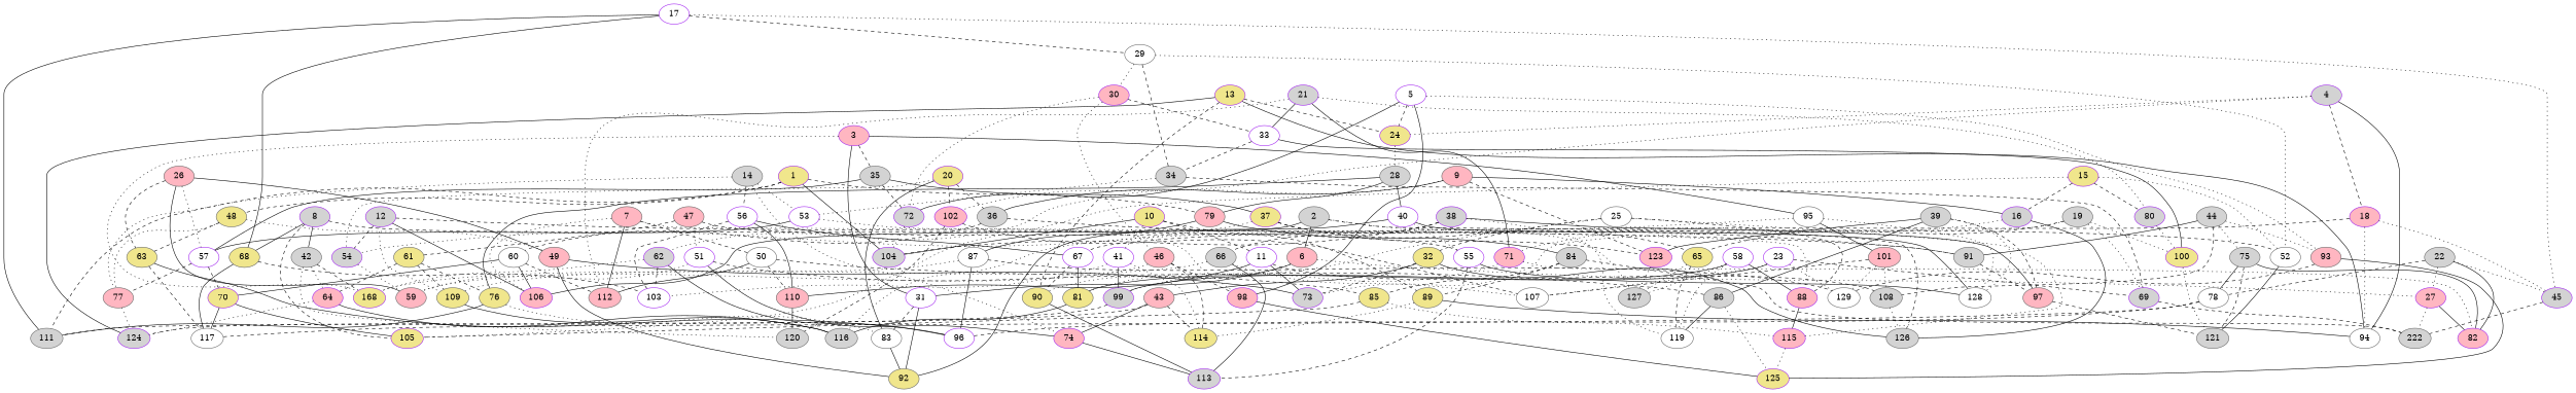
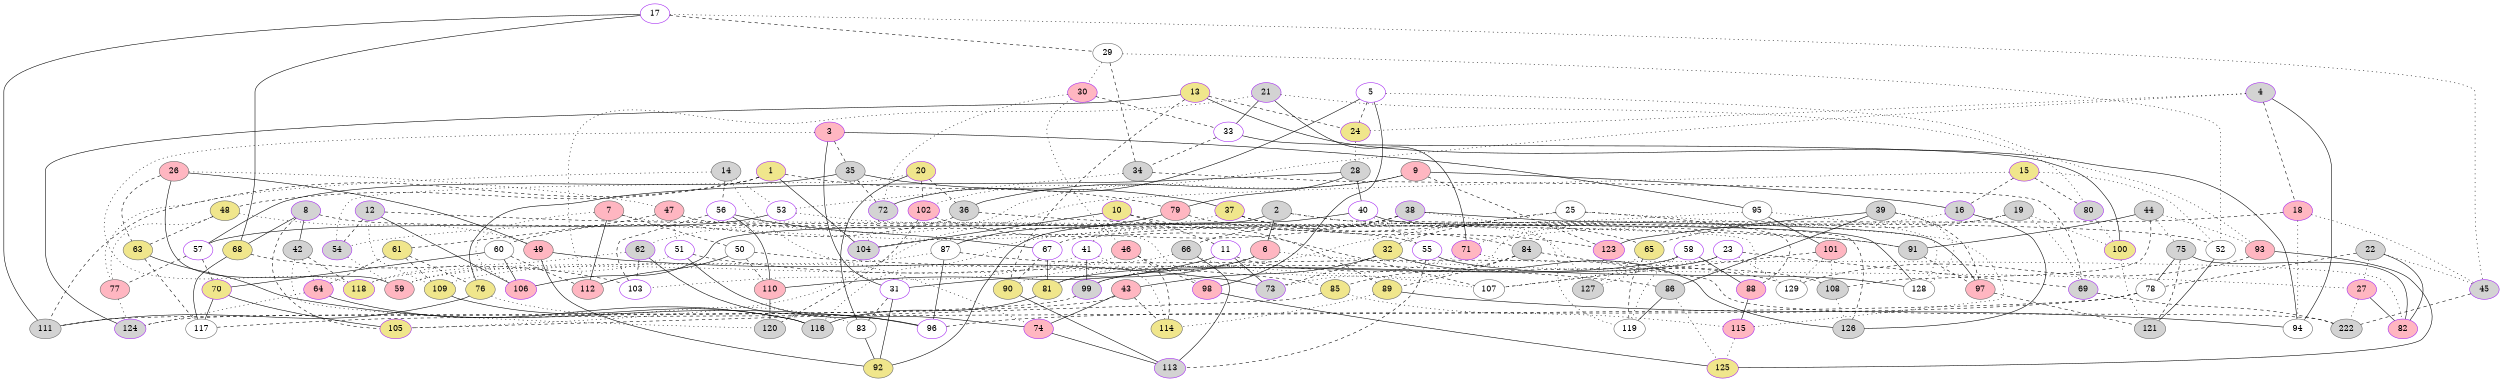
  graph {
    node [color=gray40 fillcolor=lightgrey style=filled]
    edge [style=dashed]
    1 [color=purple fillcolor=khaki]
    48 [fillcolor=khaki]
    79 [fillcolor=lightpink]
    104 [color=purple]
    111
    77 [fillcolor=lightpink]
    49 [fillcolor=lightpink]
    63 [fillcolor=khaki]
    84
    87 [fillcolor=white]
    6 [fillcolor=lightpink]
    2
    106 [color=purple fillcolor=lightpink]
    126
    127
    31 [color=purple fillcolor=white]
    27 [color=purple fillcolor=lightpink]
    90 [fillcolor=khaki]
    3 [color=purple fillcolor=lightpink]
    35
    95 [fillcolor=white]
-   118 [color=purple fillcolor=khaki label=168]
+   118 [color=purple fillcolor=khaki]
    83 [fillcolor=white]
    92 [fillcolor=khaki]
    72 [color=purple]
    37 [color=purple fillcolor=khaki]
    57 [color=purple fillcolor=white]
    128 [fillcolor=white]
    116
    101 [fillcolor=lightpink]
    4 [color=purple]
    18 [color=purple fillcolor=lightpink]
    24 [color=purple fillcolor=khaki]
    94 [fillcolor=white]
    102 [color=purple fillcolor=lightpink]
    45 [color=purple]
    67 [color=purple fillcolor=white]
    28
    107 [fillcolor=white]
    120
    5 [color=purple fillcolor=white]
    93 [fillcolor=lightpink]
    98 [color=purple fillcolor=lightpink]
    129 [fillcolor=white]
    125 [color=purple fillcolor=khaki]
    82 [color=purple fillcolor=lightpink]
    n47 [label=222]
    113 [color=purple]
    7 [fillcolor=lightpink]
    50 [fillcolor=white]
    88 [color=purple fillcolor=lightpink]
    112 [fillcolor=lightpink]
    110 [fillcolor=lightpink]
    86
    115 [color=purple fillcolor=lightpink]
    8 [color=purple]
    42
    55 [color=purple fillcolor=white]
    68 [fillcolor=khaki]
    105 [color=purple fillcolor=khaki]
    64 [color=purple fillcolor=lightpink]
    103 [color=purple fillcolor=white]
    117 [fillcolor=white]
    9 [fillcolor=lightpink]
    16 [color=purple]
    36
    62 [color=purple]
    123 [color=purple fillcolor=lightpink]
    71 [color=purple fillcolor=lightpink]
    91
    60 [fillcolor=white]
    96 [color=purple fillcolor=white]
    10 [color=purple fillcolor=khaki]
    11 [color=purple fillcolor=white]
    41 [color=purple fillcolor=white]
    89 [fillcolor=khaki]
    73 [color=purple]
    108
    99 [color=purple]
    114 [fillcolor=khaki]
    12 [color=purple]
    54 [color=purple]
    109 [fillcolor=khaki]
    59 [fillcolor=lightpink]
    97 [fillcolor=lightpink]
    13 [color=purple fillcolor=khaki]
    124 [color=purple]
    53 [color=purple fillcolor=white]
    14
    56 [color=purple fillcolor=white]
    74 [color=purple fillcolor=lightpink]
    15 [color=purple fillcolor=khaki]
    52 [fillcolor=white]
    80 [color=purple]
    121
    100 [color=purple fillcolor=khaki]
    17 [color=purple fillcolor=white]
    29 [fillcolor=white]
    30 [color=purple fillcolor=lightpink]
    34
    81 [fillcolor=khaki]
    19
    65 [fillcolor=khaki]
    69 [color=purple]
    119 [fillcolor=white]
    20 [color=purple fillcolor=khaki]
    21 [color=purple]
    33 [color=purple fillcolor=white]
    22
    78 [fillcolor=white]
    23 [color=purple fillcolor=white]
    40 [color=purple fillcolor=white]
    76 [fillcolor=khaki]
    25 [fillcolor=white]
    32 [fillcolor=khaki]
    43 [fillcolor=lightpink]
    26 [fillcolor=lightpink]
    47 [fillcolor=lightpink]
    51 [color=purple fillcolor=white]
    61 [fillcolor=khaki]
    46 [fillcolor=lightpink]
    70 [color=purple fillcolor=khaki]
    38 [color=purple]
    66
    39
    44
    75
    85 [fillcolor=khaki]
    58 [color=purple fillcolor=white]
    1 -- 48
    1 -- 79
    1 -- 104 [style=solid]
    1 -- 111
    48 -- 77 [style=dotted]
    48 -- 49 [style=dotted]
    48 -- 63
-   79 -- 84 [style=solid]
+   79 -- 84
    79 -- 87 [style=solid]
    77 -- 124 [style=dotted]
    49 -- 92 [style=solid]
    49 -- 73 [style=solid]
    63 -- 117
    63 -- 96 [style=solid]
    84 -- n47
    84 -- 89
    84 -- 85
    87 -- 118 [style=dotted]
    87 -- 129
    87 -- 96 [style=solid]
    6 -- 31 [style=solid]
    6 -- 27 [style=dotted]
    6 -- 90 [style=dotted]
    2 -- 6 [style=solid]
    2 -- 106 [style=solid]
    2 -- 126
    2 -- 127 [style=dotted]
    31 -- 83
    31 -- 92 [style=solid]
    27 -- 82 [style=solid]
    27 -- n47 [style=dotted]
    90 -- 113 [style=solid]
    3 -- 31 [style=solid]
    3 -- 35
    3 -- 95 [style=solid]
    3 -- 118 [style=dotted]
    35 -- 72
    35 -- 37 [style=solid]
    35 -- 57 [style=solid]
    95 -- 128 [style=dotted]
    95 -- 116 [style=dotted]
    95 -- 101 [style=solid]
    83 -- 92 [style=solid]
    72 -- 104 [style=dotted]
    37 -- 123
    37 -- 54 [style=dotted]
    37 -- 65
    57 -- 77
    57 -- 70
    101 -- 107
    101 -- 129 [style=dotted]
    101 -- 108 [style=dotted]
    4 -- 18
    4 -- 24 [style=dotted]
    4 -- 94 [style=solid]
    4 -- 102 [style=dotted]
    18 -- 94 [style=dotted]
    18 -- 45 [style=dotted]
    18 -- 67
    24 -- 28 [style=dotted]
    102 -- 107
    102 -- 120
    45 -- n47
    67 -- 90
    67 -- 81 [style=solid]
    28 -- 79 [style=solid]
    28 -- 40 [style=solid]
    28 -- 76 [style=solid]
    5 -- 72 [style=solid]
    5 -- 24
    5 -- 93 [style=dotted]
    5 -- 98 [style=solid]
    93 -- 129
    93 -- 125 [style=solid]
    98 -- 125 [style=solid]
    7 -- 106 [style=dotted]
    7 -- 50
    7 -- 88 [style=dotted]
    7 -- 112 [style=solid]
    50 -- 112 [style=solid]
    50 -- 110
    50 -- 86
    88 -- 115 [style=solid]
    110 -- 120 [style=solid]
    86 -- 125 [style=dotted]
    86 -- 119 [style=solid]
    115 -- 125 [style=dotted]
    8 -- 42 [style=solid]
    8 -- 55
    8 -- 68 [style=solid]
    8 -- 105
    42 -- 118
    42 -- 120 [style=dotted]
    42 -- 64 [style=dotted]
    55 -- 128 [style=solid]
    55 -- 113
    68 -- 103
    68 -- 117 [style=solid]
    64 -- 116 [style=solid]
    64 -- 124 [style=dotted]
    9 -- 16 [style=solid]
    9 -- 36 [style=solid]
    9 -- 62 [style=dotted]
    9 -- 123
    16 -- 126 [style=solid]
    16 -- 71 [style=dotted]
    36 -- 91
    36 -- 60
    62 -- 118 [style=dotted]
    62 -- 103
    62 -- 96 [style=solid]
    123 -- 127 [style=dotted]
    71 -- 82 [style=dotted]
    71 -- 99 [style=dotted]
    91 -- 97
    60 -- 106 [style=solid]
    60 -- 112
    60 -- 70 [style=solid]
    10 -- 104 [style=solid]
    10 -- 11
    10 -- 41 [style=dotted]
    10 -- 89
    11 -- 110 [style=solid]
    11 -- 73 [style=solid]
    11 -- 108
    41 -- 103 [style=dotted]
    41 -- 99 [style=solid]
    41 -- 114 [style=dotted]
    89 -- 94 [style=solid]
    89 -- 114 [style=dotted]
    108 -- 126 [style=dotted]
    99 -- 111
    12 -- 106 [style=solid]
    12 -- 91
    12 -- 54
    12 -- 109 [style=dotted]
    54 -- 59 [style=dotted]
    109 -- 116 [style=solid]
    97 -- 121
    13 -- 90
    13 -- 24
    13 -- 94 [style=solid]
    13 -- 124 [style=solid]
    53 -- 57 [style=solid]
    53 -- 98 [style=dotted]
    14 -- 77 [style=dotted]
    14 -- 53 [style=dotted]
    14 -- 56
    14 -- 74 [style=dotted]
    56 -- 67 [style=solid]
    56 -- 110 [style=solid]
    56 -- 103
    74 -- 113 [style=solid]
    15 -- 105 [style=dotted]
    15 -- 16
    15 -- 52 [style=dotted]
    15 -- 80
    52 -- 121 [style=solid]
    80 -- 100 [style=dotted]
    100 -- 121 [style=dotted]
    17 -- 111 [style=solid]
    17 -- 45 [style=dotted]
    17 -- 68 [style=solid]
    17 -- 29
    29 -- 52 [style=dotted]
    29 -- 30 [style=dotted]
    29 -- 34
    30 -- 72 [style=dotted]
    30 -- 33
    30 -- 46 [style=dotted]
    34 -- 53 [style=dotted]
    34 -- 69
    81 -- 116 [style=solid]
    19 -- 73 [style=dotted]
    19 -- 100 [style=dotted]
    19 -- 65
    19 -- 69 [style=dotted]
    65 -- 127 [style=dotted]
    65 -- 119
    69 -- n47
    20 -- 83 [style=solid]
    20 -- 102
    20 -- 36
    20 -- 54 [style=dotted]
    21 -- 112 [style=dotted]
    21 -- 71 [style=solid]
    21 -- 80 [style=dotted]
    21 -- 33 [style=solid]
    33 -- 100 [style=solid]
    33 -- 34
    22 -- 27 [style=dotted]
    22 -- 45 [style=dotted]
    22 -- 82 [style=solid]
    22 -- 78
    78 -- 117
    78 -- 96
    23 -- 107 [style=dotted]
    23 -- 129 [style=dotted]
    23 -- 99 [style=solid]
    23 -- 69
    40 -- 92 [style=solid]
    40 -- 128 [style=solid]
    40 -- 55 [style=dotted]
    76 -- 111 [style=solid]
    76 -- 83 [style=dotted]
    25 -- 88
    25 -- 115 [style=dotted]
    25 -- 81 [style=dotted]
    25 -- 32
    32 -- 126 [style=solid]
    32 -- 73
    32 -- 43 [style=solid]
    43 -- 114
    43 -- 124
    43 -- 74 [style=solid]
    26 -- 49 [style=solid]
    26 -- 63
    26 -- 59 [style=solid]
-   26 -- 57 [style=dotted]
+   26 -- 47 [style=dotted]
    47 -- 52
    47 -- 51 [style=dotted]
    47 -- 61
    51 -- 59 [style=dotted]
    51 -- 74 [style=solid]
    51 -- 85
    61 -- 64
    61 -- 109
    61 -- 76
    46 -- 98
    46 -- 114
    46 -- 59 [style=dotted]
    70 -- 105 [style=solid]
    70 -- 117 [style=solid]
    38 -- 104
    38 -- 97 [style=solid]
    38 -- 119 [style=dotted]
    38 -- 66
    66 -- 107 [style=dotted]
    66 -- 113 [style=solid]
    66 -- 109 [style=dotted]
    39 -- 128 [style=dotted]
    39 -- 86 [style=solid]
    39 -- 123 [style=solid]
    39 -- 97
    44 -- 93 [style=dotted]
    44 -- 91 [style=solid]
    44 -- 108
    44 -- 75 [style=dotted]
    75 -- 82 [style=solid]
    75 -- 121
    75 -- 78 [style=solid]
    85 -- 115 [style=dotted]
    85 -- 105
    58 -- 127 [style=dotted]
    58 -- 88 [style=solid]
    58 -- 81 [style=solid]
    58 -- 119 [style=dotted]
  }
